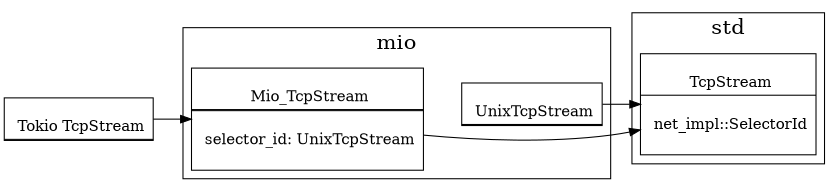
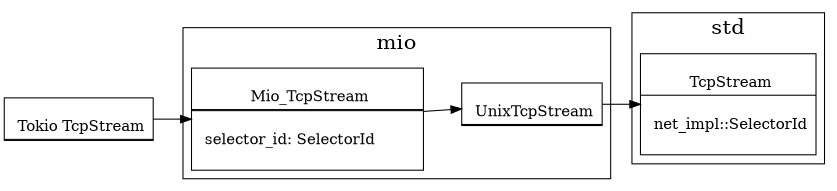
  digraph {
    newrank=true
    rankdir=LR
    node [shape=record]
    edge [tailport=t]
-   n1 [label="{{\n        Mio_TcpStream|\n        <t> sys: sys::TcpStream\l|\n        selector_id: UnixTcpStream\l\n      }}"]
+   n1 [label="{{\n        Mio_TcpStream|\n        <t> sys: sys::TcpStream\l|\n        selector_id: SelectorId\l\n      }}"]
    n2 [label="{{\n        UnixTcpStream|\n          <t> inner std::net::TcpStream\l\n      }}"]
    n3 [label="{{\n        TcpStream|\n          net_impl::SelectorId\l\n      }}"]
    n4 [label="{{\n      Tokio TcpStream|\n        <io> io: PollEvented\<mio::net::TcpStream\>\l\n    }}"]
    subgraph cluster_1 {
      fontsize=20
      label=mio
      n1
      n2
    }
    subgraph cluster_2 {
      fontsize=20
      label=std
      n3
    }
-   n1 -> n3
+   n1 -> n2
    n2 -> n3
    n4 -> n1 [tailport=io]
  }
